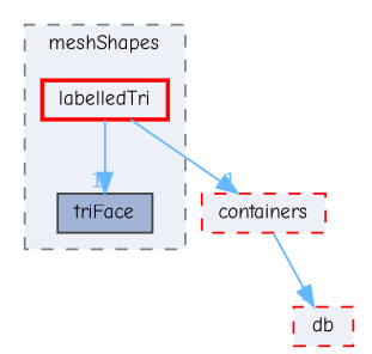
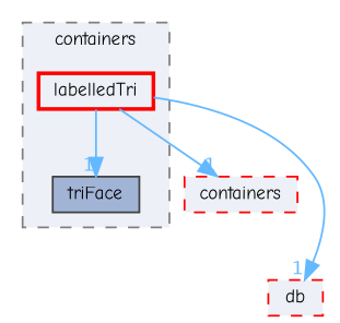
  digraph {
    compound=true
    fontname="Comic Neue"
    node [color=red fillcolor="#edf0f7" fontname="Comic Neue" fontsize=10 shape=box style="filled,dashed"]
    edge [color=steelblue1 fontcolor=steelblue1 fontname="Comic Neue" fontsize=10 headlabel=1 labeldistance=1.5 labelfontname=Helvetica labelfontsize=10]
    n1 [color=grey25 fillcolor="#a2b4d6" height=0.2 label=triFace style=filled width=0.4]
    n2 [height=0.2 label=labelledTri style="filled,bold" width=0.4]
    n3 [height=0.2 label=containers width=0.4]
    n4 [height=0.2 label=db width=0.4]
    subgraph cluster_1 {
      bgcolor="#edf0f7"
      fontsize=10
-     label=meshShapes
+     label=containers
      pencolor=grey50
      style="filled,dashed"
      n1
      n2
    }
    n2 -> n1
    n2 -> n3
-   n3 -> n4
+   n2 -> n4
  }
